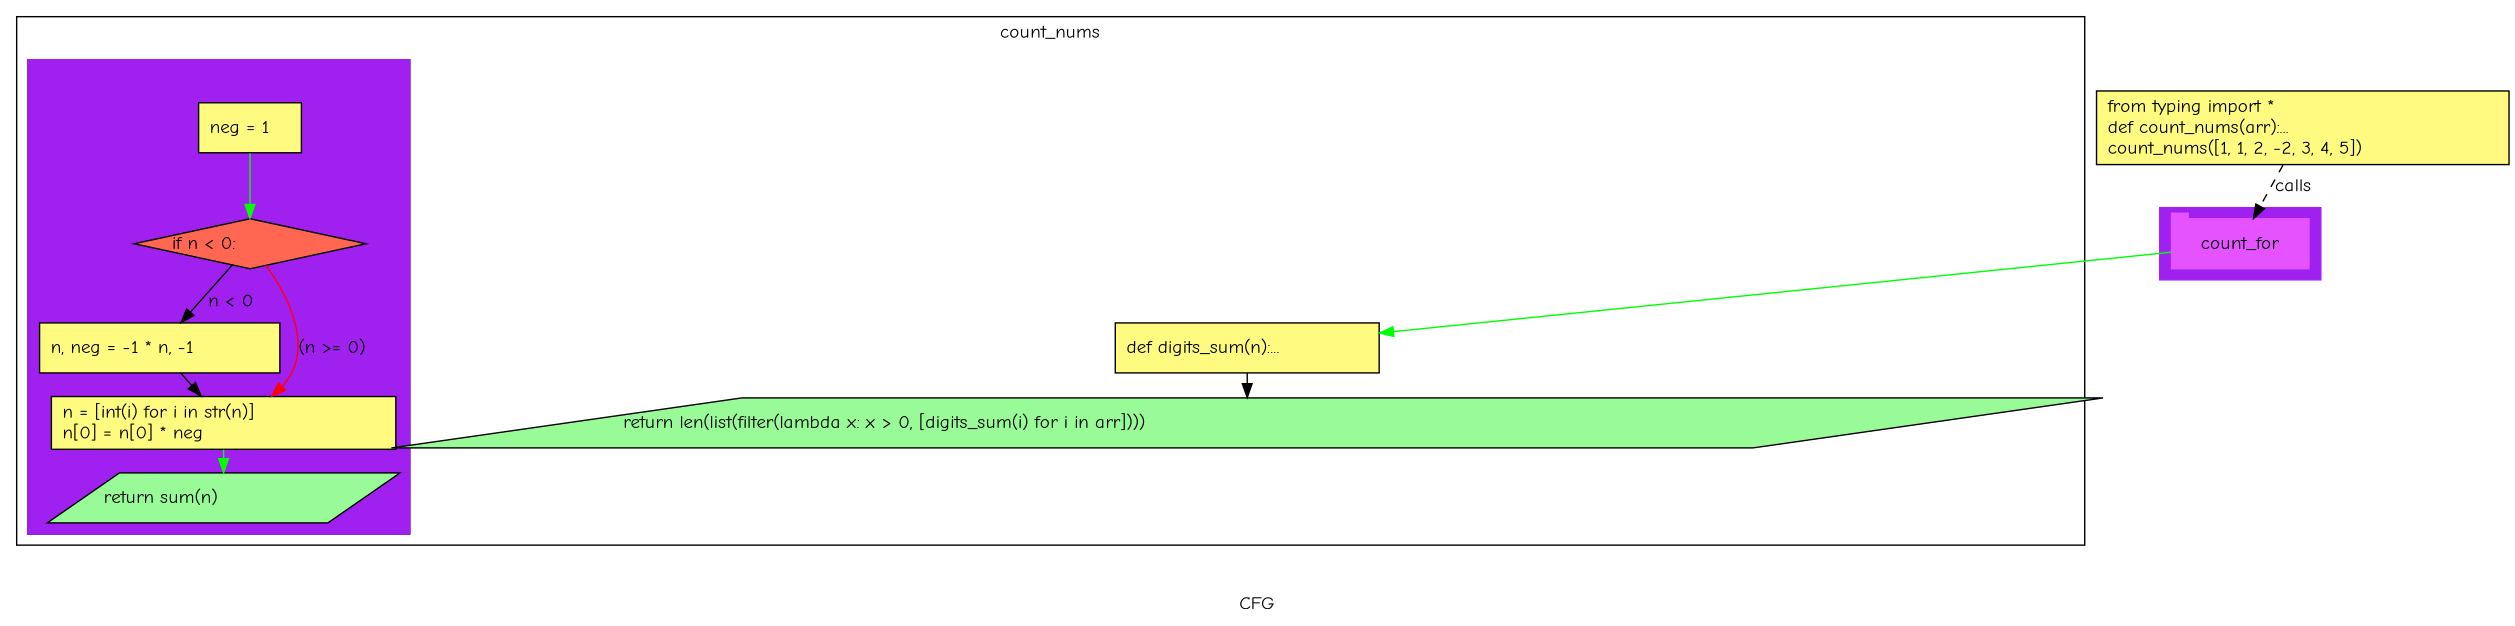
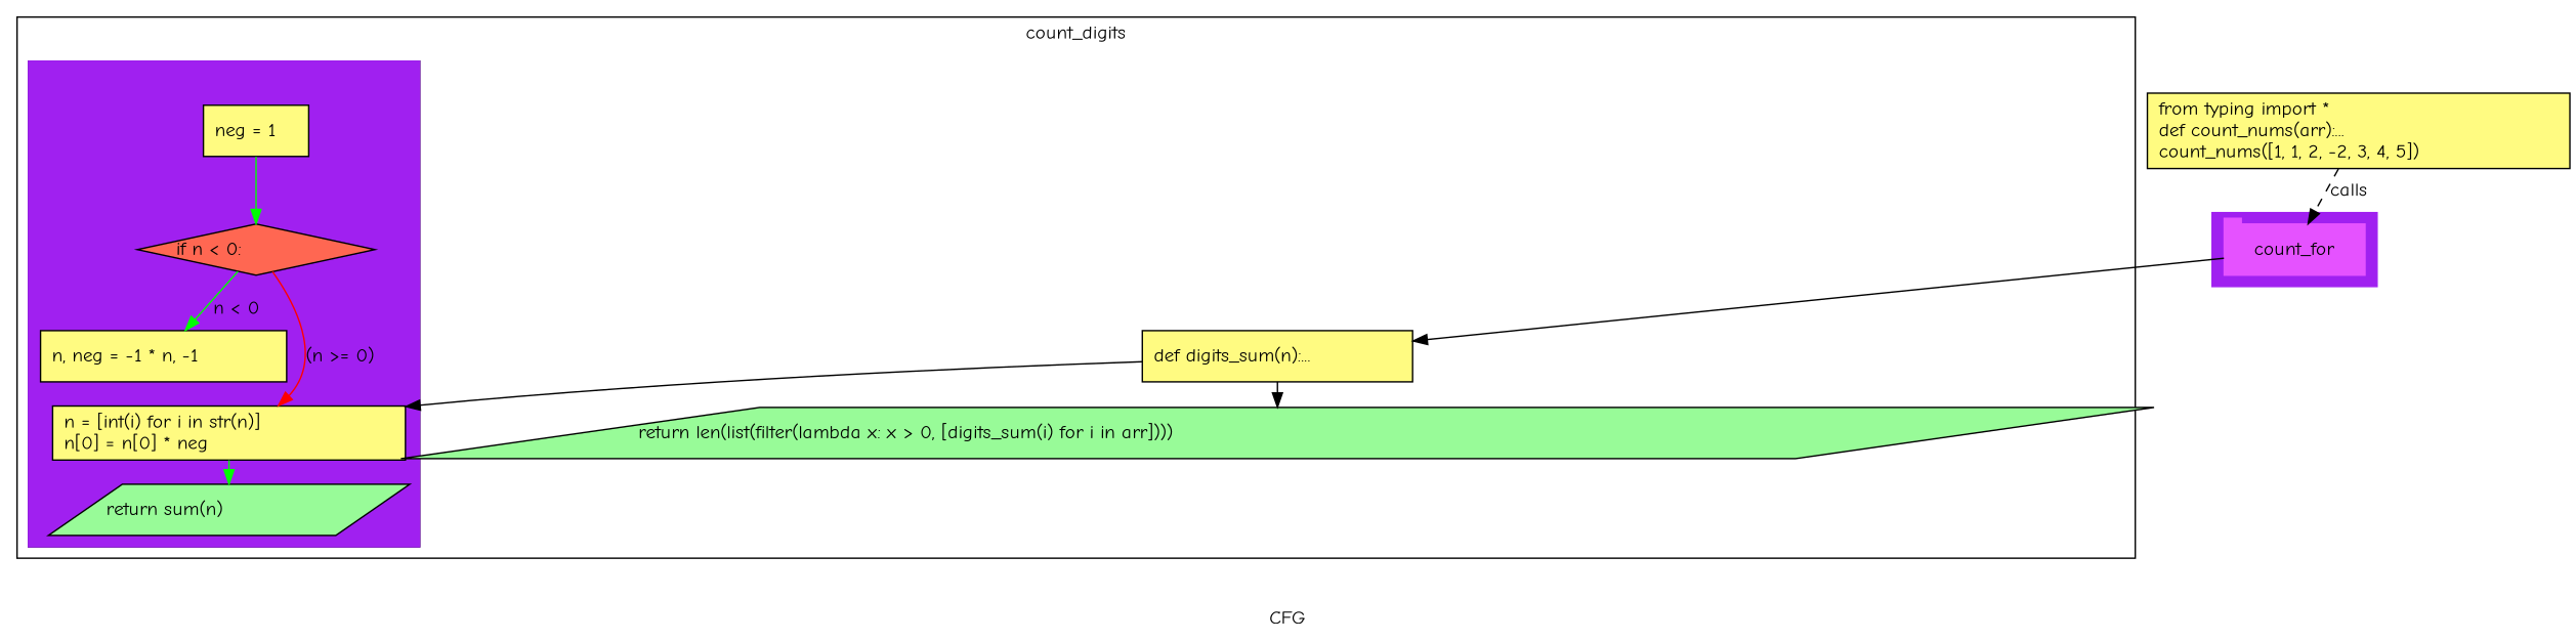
  digraph {
    compound=True
    fontname="Comic Neue"
    label=CFG
    pack=False
    rankdir=TB
    ranksep=0.02
    node [fontname="Comic Neue" linenum="[5]" shape=rectangle style="filled,solid" fillcolor="#FFFB81"]
    edge [color=green fontname="Comic Neue"]
    n1 [color="#E552FF" height=0.5 label=count_for linenum="[11]" shape=tab style=filled width=1.375 fillcolor=""]
    n2 [height=0.5 label="neg = 1\l" linenum="[4]" width=1.0278]
    n3 [fillcolor="#FF6752" height=0.5 label="if n < 0:\l" shape=diamond width=2.3234]
    n4 [height=0.5 label="n, neg = -1 * n, -1\l" width=2.4028]
    n5 [height=0.52778 label="n = [int(i) for i in str(n)]\ln[0] = n[0] * neg\l" linenum="[6, 7]" width=3.4444]
    n6 [fillcolor="#98fb98" height=0.5 label="return sum(n)\l" linenum="[8]" shape=parallelogram width=3.2823]
    n7 [height=0.5 label="def digits_sum(n):...\l" linenum="[3]" width=2.6389]
    n8 [fillcolor="#98fb98" height=0.5 label="return len(list(filter(lambda x: x > 0, [digits_sum(i) for i in arr])))\l" linenum="[9]" shape=parallelogram width=15.935]
    n9 [height=0.73611 label="from typing import *\ldef count_nums(arr):...\lcount_nums([1, 1, 2, -2, 3, 4, 5])\l" linenum="[1]" width=4.125]
    subgraph cluster_1 {
-     label=count_nums
+     label=count_digits
      n7
      n8
      subgraph cluster_2 {
        label=digits_sum
        n2
        n3
        n4
        n5
        n6
        subgraph cluster_3 {
          color=purple
          compound=true
          label=""
          shape=tab
          style=filled
        }
      }
    }
    subgraph cluster_4 {
      color=purple
      compound=true
      label=""
      shape=tab
      style=filled
      n1
    }
-   n1 -> n7
+   n1 -> n7 [color=black]
    n2 -> n3
-   n3 -> n4 [color=black label="n < 0"]
+   n3 -> n4 [label="n < 0"]
    n3 -> n5 [color=red label="(n >= 0)"]
-   n4 -> n5 [color=black]
+   n7 -> n5 [color=black]
    n5 -> n6
    n7 -> n8 [color=black]
    n9 -> n1 [label=calls style=dashed color=""]
  }
